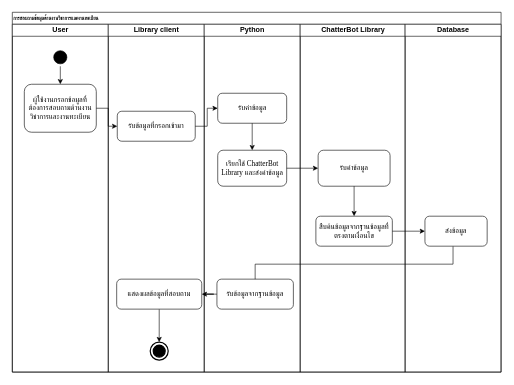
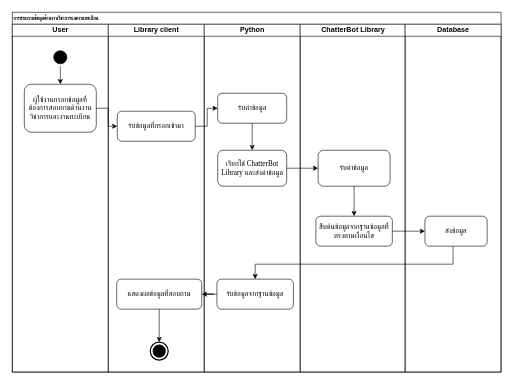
  <mxCell id="0" />
  <mxCell id="1" parent="0" />
  <mxCell id="2" value="การสอบถามข้อมูลด้านงานวิชาการและงานทะเบียน" style="swimlane;html=1;childLayout=stackLayout;startSize=20;rounded=0;shadow=0;labelBackgroundColor=none;strokeWidth=1;fontFamily=Verdana;fontSize=8;align=left;" parent="1" vertex="1"><mxGeometry x="20" y="20" width="815" height="600" as="geometry" /></mxCell>
  <mxCell id="3" value="User" style="swimlane;html=1;startSize=20;" parent="2" vertex="1"><mxGeometry y="20" width="160" height="580" as="geometry" /></mxCell>
  <mxCell id="4" style="edgeStyle=orthogonalEdgeStyle;rounded=0;orthogonalLoop=1;jettySize=auto;html=1;exitX=0.5;exitY=1;exitDx=0;exitDy=0;entryX=0.5;entryY=0;entryDx=0;entryDy=0;strokeColor=#000000;" parent="3" source="5" target="6" edge="1"><mxGeometry relative="1" as="geometry" /></mxCell>
  <mxCell id="5" value="" style="ellipse;html=1;shape=startState;fillColor=#000000;" parent="3" vertex="1"><mxGeometry x="65" y="40" width="30" height="30" as="geometry" /></mxCell>
  <mxCell id="6" value="ผู้ใช้งานกรอกข้อมูลที่ต้องการสอบถามด้านงานวิชาการและงานทะเบียน" style="shape=rect;html=1;rounded=1;whiteSpace=wrap;align=center;strokeColor=#000000;" parent="3" vertex="1"><mxGeometry x="20" y="100" width="120" height="80" as="geometry" /></mxCell>
  <mxCell id="7" style="edgeStyle=orthogonalEdgeStyle;rounded=1;html=1;labelBackgroundColor=none;startArrow=none;startFill=0;startSize=5;endArrow=classicThin;endFill=1;endSize=5;jettySize=auto;orthogonalLoop=1;strokeWidth=1;fontFamily=Verdana;fontSize=8" parent="2" edge="1"><mxGeometry relative="1" as="geometry"><mxPoint x="670" y="450.0" as="targetPoint" /></mxGeometry></mxCell>
  <mxCell id="8" value="Library client" style="swimlane;html=1;startSize=20;" parent="2" vertex="1"><mxGeometry x="160" y="20" width="160" height="580" as="geometry" /></mxCell>
  <mxCell id="9" value="รับข้อมูลที่กรอกเข้ามา" style="shape=rect;html=1;rounded=1;whiteSpace=wrap;align=center;strokeColor=#000000;" parent="8" vertex="1"><mxGeometry x="15" y="145" width="130" height="50" as="geometry" /></mxCell>
  <mxCell id="10" style="edgeStyle=orthogonalEdgeStyle;rounded=0;orthogonalLoop=1;jettySize=auto;html=1;exitX=0.5;exitY=1;exitDx=0;exitDy=0;entryX=0.5;entryY=0;entryDx=0;entryDy=0;entryPerimeter=0;strokeColor=#000000;" parent="8" source="11" target="12" edge="1"><mxGeometry relative="1" as="geometry" /></mxCell>
  <mxCell id="11" value="แสดงผลข้อมูลที่สอบถาม" style="shape=rect;html=1;rounded=1;whiteSpace=wrap;align=center;strokeColor=#000000;" parent="8" vertex="1"><mxGeometry x="14.0" y="425" width="141.87" height="50" as="geometry" /></mxCell>
  <mxCell id="12" value="" style="html=1;shape=mxgraph.sysml.actFinal;strokeWidth=2;verticalLabelPosition=bottom;verticalAlignment=top;" parent="8" vertex="1"><mxGeometry x="69.93" y="530" width="30" height="30" as="geometry" /></mxCell>
  <mxCell id="13" value="Python" style="swimlane;html=1;startSize=20;" parent="2" vertex="1"><mxGeometry x="320" y="20" width="160" height="580" as="geometry" /></mxCell>
  <mxCell id="14" style="edgeStyle=orthogonalEdgeStyle;rounded=1;html=1;labelBackgroundColor=none;startArrow=none;startFill=0;startSize=5;endArrow=classicThin;endFill=1;endSize=5;jettySize=auto;orthogonalLoop=1;strokeWidth=1;fontFamily=Verdana;fontSize=8" parent="13" edge="1"><mxGeometry relative="1" as="geometry"><mxPoint x="80.059" y="240.044" as="targetPoint" /></mxGeometry></mxCell>
  <mxCell id="15" value="&lt;font data-font-src=&quot;https://fonts.googleapis.com/css2?family=Sarabun&amp;amp;display=swap&quot; face=&quot;Times New Roman&quot;&gt;รับค่าข้อมูล&lt;/font&gt;" style="shape=rect;html=1;rounded=1;whiteSpace=wrap;align=center;strokeColor=#000000;" parent="13" vertex="1"><mxGeometry x="22.5" y="115" width="115" height="50" as="geometry" /></mxCell>
  <mxCell id="16" value="&lt;font data-font-src=&quot;https://fonts.googleapis.com/css2?family=Sarabun&amp;amp;display=swap&quot; face=&quot;Times New Roman&quot;&gt;เรียกใช้ ChatterBot Library และส่งค่าข้อมูล&lt;/font&gt;" style="shape=rect;html=1;rounded=1;whiteSpace=wrap;align=center;strokeColor=#000000;" parent="13" vertex="1"><mxGeometry x="22.5" y="210" width="115" height="60" as="geometry" /></mxCell>
  <mxCell id="17" value="" style="edgeStyle=orthogonalEdgeStyle;rounded=0;orthogonalLoop=1;jettySize=auto;html=1;strokeColor=#000000;" parent="13" source="15" target="16" edge="1"><mxGeometry relative="1" as="geometry" /></mxCell>
  <mxCell id="18" value="รับข้อมูลจากฐานข้อมูล" style="shape=rect;html=1;rounded=1;whiteSpace=wrap;align=center;strokeColor=#000000;" parent="13" vertex="1"><mxGeometry x="21.18" y="425" width="127.5" height="50" as="geometry" /></mxCell>
  <mxCell id="19" value="ChatterBot Library" style="swimlane;html=1;startSize=20;" parent="2" vertex="1"><mxGeometry x="480" y="20" width="175" height="580" as="geometry" /></mxCell>
  <mxCell id="20" style="edgeStyle=orthogonalEdgeStyle;rounded=1;html=1;labelBackgroundColor=none;startArrow=none;startFill=0;startSize=5;endArrow=classicThin;endFill=1;endSize=5;jettySize=auto;orthogonalLoop=1;strokeColor=#000000;strokeWidth=1;fontFamily=Verdana;fontSize=8;fontColor=#000000;" parent="19" edge="1"><mxGeometry relative="1" as="geometry"><mxPoint x="80.059" y="320.044" as="targetPoint" /></mxGeometry></mxCell>
  <mxCell id="21" style="edgeStyle=orthogonalEdgeStyle;rounded=1;html=1;labelBackgroundColor=none;startArrow=none;startFill=0;startSize=5;endArrow=classicThin;endFill=1;endSize=5;jettySize=auto;orthogonalLoop=1;strokeWidth=1;fontFamily=Verdana;fontSize=8" parent="19" edge="1"><mxGeometry relative="1" as="geometry"><mxPoint x="80.059" y="400" as="targetPoint" /></mxGeometry></mxCell>
  <mxCell id="22" value="สืบค้นข้อมูลจากฐานข้อมูลที่ตรงตามเงื่อนไข" style="shape=rect;html=1;rounded=1;whiteSpace=wrap;align=center;strokeColor=#000000;" parent="19" vertex="1"><mxGeometry x="26.18" y="320" width="127.5" height="50" as="geometry" /></mxCell>
  <mxCell id="23" value="รับค่าข้อมูล" style="whiteSpace=wrap;html=1;rounded=1;" vertex="1" parent="19"><mxGeometry x="29.93" y="210" width="120" height="60" as="geometry" /></mxCell>
  <mxCell id="24" value="" style="edgeStyle=orthogonalEdgeStyle;rounded=0;orthogonalLoop=1;jettySize=auto;html=1;entryX=0.5;entryY=0;entryDx=0;entryDy=0;" edge="1" parent="19" source="23" target="22"><mxGeometry relative="1" as="geometry"><mxPoint x="87.5" y="350" as="targetPoint" /></mxGeometry></mxCell>
- <mxCell id="25" value="" style="edgeStyle=orthogonalEdgeStyle;rounded=0;orthogonalLoop=1;jettySize=auto;html=1;strokeColor=#000000;endArrow=none;" parent="2" source="29" target="18" edge="1"><mxGeometry relative="1" as="geometry"><Array as="points"><mxPoint x="734.93" y="420" /><mxPoint x="404.93" y="420" /></Array></mxGeometry></mxCell>
+ <mxCell id="25" value="" style="edgeStyle=orthogonalEdgeStyle;rounded=0;orthogonalLoop=1;jettySize=auto;html=1;strokeColor=#000000;" parent="2" source="29" target="18" edge="1"><mxGeometry relative="1" as="geometry"><Array as="points"><mxPoint x="734.93" y="420" /><mxPoint x="404.93" y="420" /></Array></mxGeometry></mxCell>
  <mxCell id="26" value="Database" style="swimlane;html=1;startSize=20;" parent="2" vertex="1"><mxGeometry x="655" y="20" width="160" height="580" as="geometry" /></mxCell>
  <mxCell id="27" style="edgeStyle=orthogonalEdgeStyle;rounded=1;html=1;labelBackgroundColor=none;startArrow=none;startFill=0;startSize=5;endArrow=classicThin;endFill=1;endSize=5;jettySize=auto;orthogonalLoop=1;strokeWidth=1;fontFamily=Verdana;fontSize=8" parent="26" edge="1"><mxGeometry relative="1" as="geometry"><mxPoint x="80.059" y="480" as="targetPoint" /></mxGeometry></mxCell>
  <mxCell id="28" style="edgeStyle=orthogonalEdgeStyle;rounded=1;html=1;labelBackgroundColor=none;startArrow=none;startFill=0;startSize=5;endArrow=classicThin;endFill=1;endSize=5;jettySize=auto;orthogonalLoop=1;strokeWidth=1;fontFamily=Verdana;fontSize=8" parent="26" edge="1"><mxGeometry relative="1" as="geometry"><mxPoint x="80.059" y="560" as="targetPoint" /></mxGeometry></mxCell>
  <mxCell id="29" value="ส่งข้อมูล" style="shape=rect;html=1;rounded=1;whiteSpace=wrap;align=center;strokeColor=#000000;" parent="26" vertex="1"><mxGeometry x="33.06" y="320" width="103.75" height="50" as="geometry" /></mxCell>
  <mxCell id="30" style="edgeStyle=orthogonalEdgeStyle;rounded=0;orthogonalLoop=1;jettySize=auto;html=1;exitX=1;exitY=0.5;exitDx=0;exitDy=0;entryX=0;entryY=0.5;entryDx=0;entryDy=0;strokeColor=#000000;" parent="2" source="6" target="9" edge="1"><mxGeometry relative="1" as="geometry" /></mxCell>
  <mxCell id="31" style="edgeStyle=orthogonalEdgeStyle;rounded=0;orthogonalLoop=1;jettySize=auto;html=1;exitX=1;exitY=0.5;exitDx=0;exitDy=0;entryX=0;entryY=0.5;entryDx=0;entryDy=0;strokeColor=#000000;" parent="2" source="9" target="15" edge="1"><mxGeometry relative="1" as="geometry" /></mxCell>
  <mxCell id="32" value="" style="edgeStyle=orthogonalEdgeStyle;rounded=0;orthogonalLoop=1;jettySize=auto;html=1;strokeColor=#000000;" parent="2" source="22" target="29" edge="1"><mxGeometry relative="1" as="geometry" /></mxCell>
  <mxCell id="33" value="" style="edgeStyle=orthogonalEdgeStyle;rounded=0;orthogonalLoop=1;jettySize=auto;html=1;strokeColor=#000000;" parent="2" source="18" target="11" edge="1"><mxGeometry relative="1" as="geometry" /></mxCell>
  <mxCell id="34" value="" style="edgeStyle=orthogonalEdgeStyle;rounded=0;orthogonalLoop=1;jettySize=auto;html=1;" edge="1" parent="2" source="16" target="23"><mxGeometry relative="1" as="geometry" /></mxCell>
